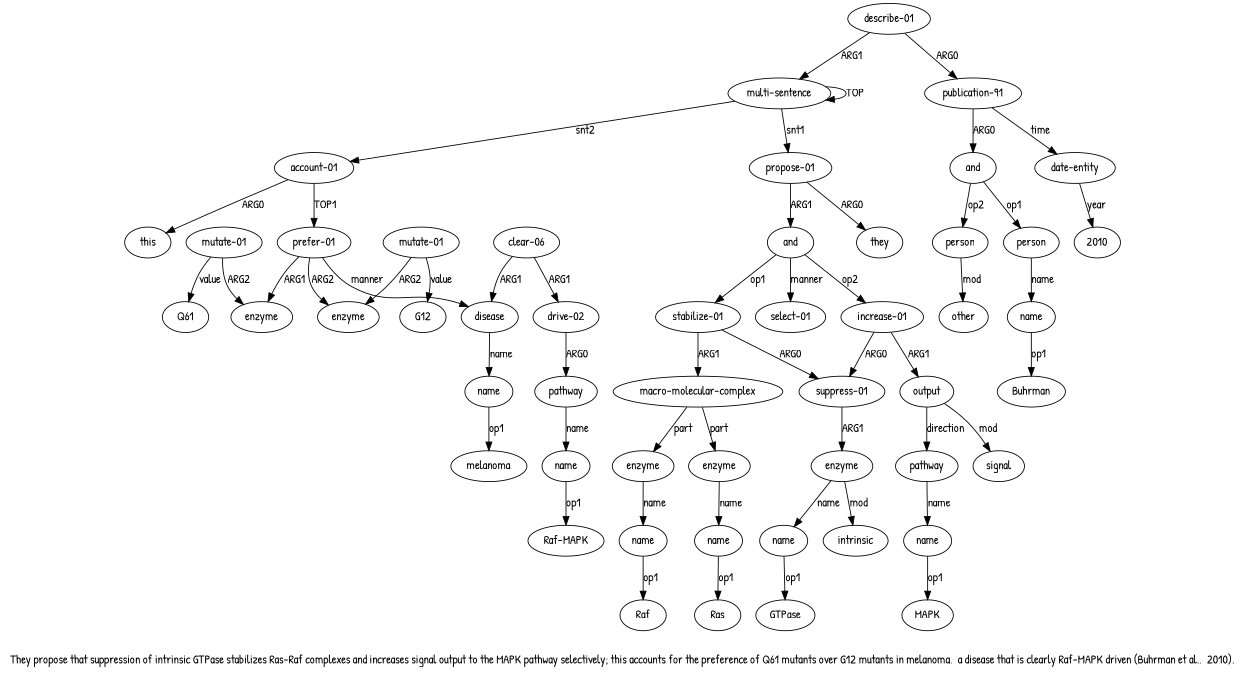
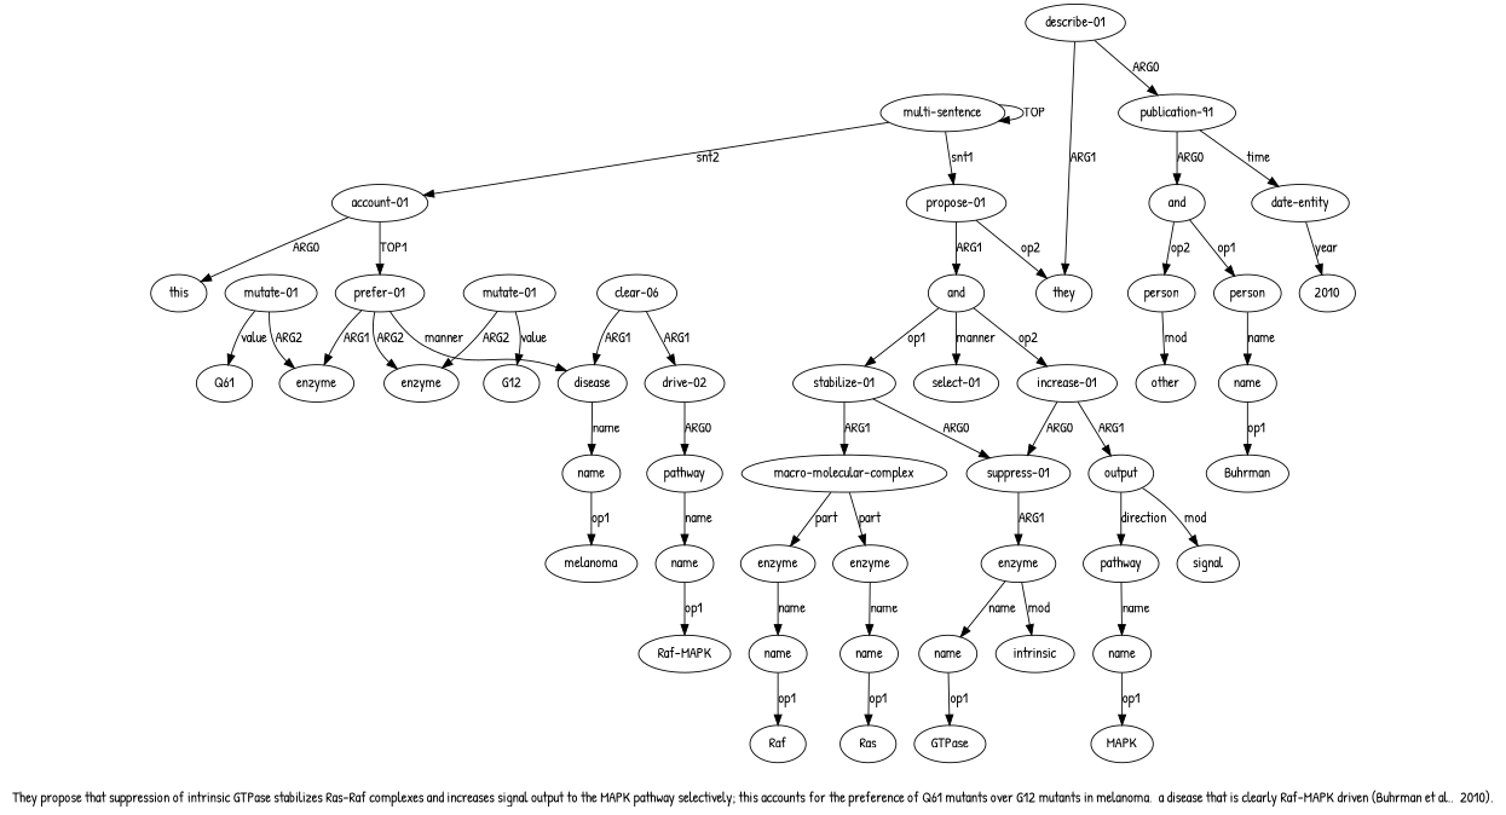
  digraph {
    fontname="Patrick Hand"
    label="They propose that suppression of intrinsic GTPase stabilizes Ras-Raf complexes and increases signal output to the MAPK pathway selectively; this accounts for the preference of Q61 mutants over G12 mutants in melanoma,  a disease that is clearly Raf-MAPK driven (Buhrman et al.,  2010)."
    node [color=black fontname="Patrick Hand" gold_ind=-1 gold_label=name test_ind=-1 test_label=name]
    edge [color=black fontname="Patrick Hand" gold_label=ARG1 test_label=ARG1]
    n1 [gold_ind=20 gold_label="account-01" label="account-01" test_ind=20 test_label="account-01"]
    n2 [gold_ind=21 gold_label=this label=this test_ind=21 test_label=this]
    n3 [gold_ind=22 gold_label="prefer-01" label="prefer-01" test_ind=22 test_label="prefer-01"]
    n4 [gold_ind=23 gold_label=enzyme label=enzyme test_ind=23 test_label=enzyme]
    n5 [gold_ind=25 gold_label=enzyme label=enzyme test_ind=25 test_label=enzyme]
    n6 [gold_ind=27 gold_label=disease label=disease test_ind=27 test_label=disease]
    n7 [gold_ind=28 label=name test_ind=28]
    n8 [gold_label=melanoma label=melanoma test_label=melanoma]
    n9 [gold_ind=24 gold_label="mutate-01" label="mutate-01" test_ind=24 test_label="mutate-01"]
    n10 [gold_label=Q61 label=Q61 test_label=Q61]
    n11 [gold_ind=26 gold_label="mutate-01" label="mutate-01" test_ind=26 test_label="mutate-01"]
    n12 [gold_label=G12 label=G12 test_label=G12]
    n13 [gold_ind=29 gold_label="drive-02" label="drive-02" test_ind=29 test_label="drive-02"]
    n14 [gold_ind=30 gold_label=pathway label=pathway test_ind=30 test_label=pathway]
    n15 [gold_ind=31 label=name test_ind=31]
    n16 [gold_label="Raf-MAPK" label="Raf-MAPK" test_label="Raf-MAPK"]
    n17 [gold_label=Buhrman label=Buhrman test_label=Buhrman]
    n18 [gold_label=Raf label=Raf test_label=Raf]
    n19 [gold_ind=37 label=name test_ind=37]
    n20 [gold_ind=36 gold_label=person label=person test_ind=36 test_label=person]
    n21 [gold_ind=33 gold_label="describe-01" label="describe-01" test_ind=33 test_label="describe-01"]
    n22 [gold_ind=34 gold_label="publication-91" label="publication-91" test_ind=34 test_label="publication-91"]
    n23 [gold_ind=0 gold_label="multi-sentence" label="multi-sentence" test_ind=0 test_label="multi-sentence"]
    n24 [gold_ind=35 gold_label=and label=and test_ind=35 test_label=and]
    n25 [gold_ind=40 gold_label="date-entity" label="date-entity" test_ind=40 test_label="date-entity"]
    n26 [gold_ind=1 gold_label="propose-01" label="propose-01" test_ind=1 test_label="propose-01"]
    n27 [gold_ind=38 gold_label=person label=person test_ind=38 test_label=person]
    n28 [gold_label=2010 label=2010 test_label=2010]
    n29 [gold_ind=3 gold_label=and label=and test_ind=3 test_label=and]
    n30 [gold_ind=2 gold_label=they label=they test_ind=2 test_label=they]
    n31 [gold_ind=39 gold_label=other label=other test_ind=39 test_label=other]
    n32 [gold_label=MAPK label=MAPK test_label=MAPK]
    n33 [gold_ind=32 gold_label="clear-06" label="clear-06" test_ind=32 test_label="clear-06"]
    n34 [gold_ind=15 gold_label=output label=output test_ind=15 test_label=output]
    n35 [gold_ind=17 gold_label=pathway label=pathway test_ind=17 test_label=pathway]
    n36 [gold_ind=16 gold_label=signal label=signal test_ind=16 test_label=signal]
    n37 [gold_ind=18 label=name test_ind=18]
    n38 [gold_ind=14 gold_label="increase-01" label="increase-01" test_ind=14 test_label="increase-01"]
    n39 [gold_ind=5 gold_label="suppress-01" label="suppress-01" test_ind=5 test_label="suppress-01"]
    n40 [gold_ind=6 gold_label=enzyme label=enzyme test_ind=6 test_label=enzyme]
    n41 [gold_ind=7 label=name test_ind=7]
    n42 [gold_ind=8 gold_label=intrinsic label=intrinsic test_ind=8 test_label=intrinsic]
    n43 [gold_ind=11 label=name test_ind=11]
    n44 [gold_label=Ras label=Ras test_label=Ras]
    n45 [gold_ind=10 gold_label=enzyme label=enzyme test_ind=10 test_label=enzyme]
    n46 [gold_ind=13 label=name test_ind=13]
    n47 [gold_ind=12 gold_label=enzyme label=enzyme test_ind=12 test_label=enzyme]
    n48 [gold_ind=19 gold_label="select-01" label="select-01" test_ind=19 test_label="select-01"]
    n49 [gold_ind=4 gold_label="stabilize-01" label="stabilize-01" test_ind=4 test_label="stabilize-01"]
    n50 [gold_ind=9 gold_label="macro-molecular-complex" label="macro-molecular-complex" test_ind=9 test_label="macro-molecular-complex"]
    n51 [gold_label=GTPase label=GTPase test_label=GTPase]
    n1 -> n2 [gold_label=ARG0 label=ARG0 test_label=ARG0]
    n1 -> n3 [label=TOP1]
    n3 -> n4 [label=ARG1]
    n3 -> n5 [gold_label=ARG2 label=ARG2 test_label=ARG2]
    n3 -> n6 [gold_label=location label=manner test_label=location]
    n6 -> n7 [gold_label=name label=name test_label=name]
    n7 -> n8 [gold_label=op1 label=op1 test_label=op1]
    n9 -> n4 [gold_label=ARG2 label=ARG2 test_label=ARG2]
    n9 -> n10 [gold_label=value label=value test_label=value]
    n11 -> n5 [gold_label=ARG2 label=ARG2 test_label=ARG2]
    n11 -> n12 [gold_label=value label=value test_label=value]
    n13 -> n14 [gold_label=ARG0 label=ARG0 test_label=ARG0]
    n14 -> n15 [gold_label=name label=name test_label=name]
    n15 -> n16 [gold_label=op1 label=op1 test_label=op1]
    n19 -> n17 [gold_label=op1 label=op1 test_label=op1]
    n20 -> n19 [gold_label=name label=name test_label=name]
    n21 -> n22 [gold_label=ARG0 label=ARG0 test_label=ARG0]
-   n21 -> n23 [label=ARG1]
+   n21 -> n30 [label=ARG1]
    n22 -> n24 [gold_label=ARG0 label=ARG0 test_label=ARG0]
    n22 -> n25 [gold_label=time label=time test_label=time]
    n23 -> n1 [gold_label=snt2 label=snt2 test_label=snt2]
    n23 -> n23 [gold_label=TOP label=TOP test_label=TOP]
    n23 -> n26 [gold_label=snt1 label=snt1 test_label=snt1]
    n24 -> n20 [gold_label=op1 label=op1 test_label=op1]
    n24 -> n27 [gold_label=op2 label=op2 test_label=op2]
    n25 -> n28 [gold_label=year label=year test_label=year]
    n26 -> n29 [label=ARG1]
-   n26 -> n30 [gold_label=ARG0 label=ARG0 test_label=ARG0]
+   n26 -> n30 [gold_label=ARG0 label=op2 test_label=ARG0]
    n27 -> n31 [gold_label=mod label=mod test_label=mod]
    n29 -> n38 [gold_label=op2 label=op2 test_label=op2]
    n29 -> n48 [gold_label=manner label=manner test_label=manner]
    n29 -> n49 [gold_label=op1 label=op1 test_label=op1]
    n33 -> n6 [label=ARG1]
    n33 -> n13 [label=ARG1]
    n34 -> n35 [gold_label=direction label=direction test_label=direction]
    n34 -> n36 [gold_label=mod label=mod test_label=mod]
    n35 -> n37 [gold_label=name label=name test_label=name]
    n37 -> n32 [gold_label=op1 label=op1 test_label=op1]
    n38 -> n34 [label=ARG1]
    n38 -> n39 [gold_label=ARG0 label=ARG0 test_label=ARG0]
    n39 -> n40 [label=ARG1]
    n40 -> n41 [gold_label=name label=name test_label=name]
    n40 -> n42 [gold_label=mod label=mod test_label=mod]
    n41 -> n51 [gold_label=op1 label=op1 test_label=op1]
    n43 -> n44 [gold_label=op1 label=op1 test_label=op1]
    n45 -> n43 [gold_label=name label=name test_label=name]
    n46 -> n18 [gold_label=op1 label=op1 test_label=op1]
    n47 -> n46 [gold_label=name label=name test_label=name]
    n49 -> n39 [gold_label=ARG0 label=ARG0 test_label=ARG0]
    n49 -> n50 [label=ARG1]
    n50 -> n45 [gold_label=part label=part test_label=part]
    n50 -> n47 [gold_label=part label=part test_label=part]
  }
